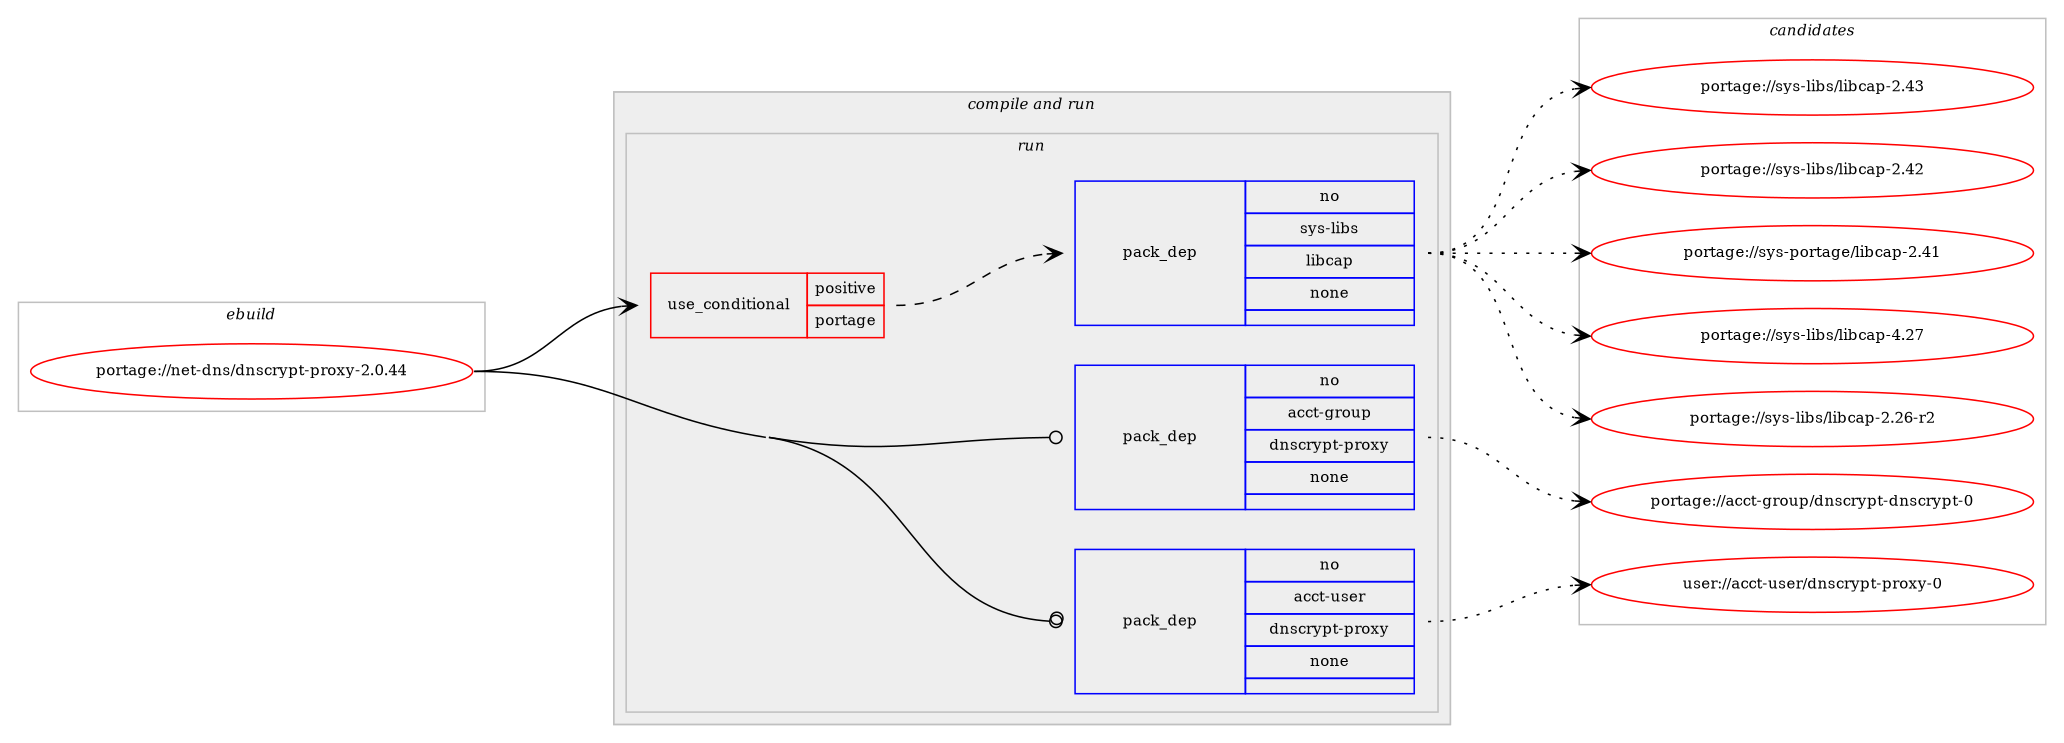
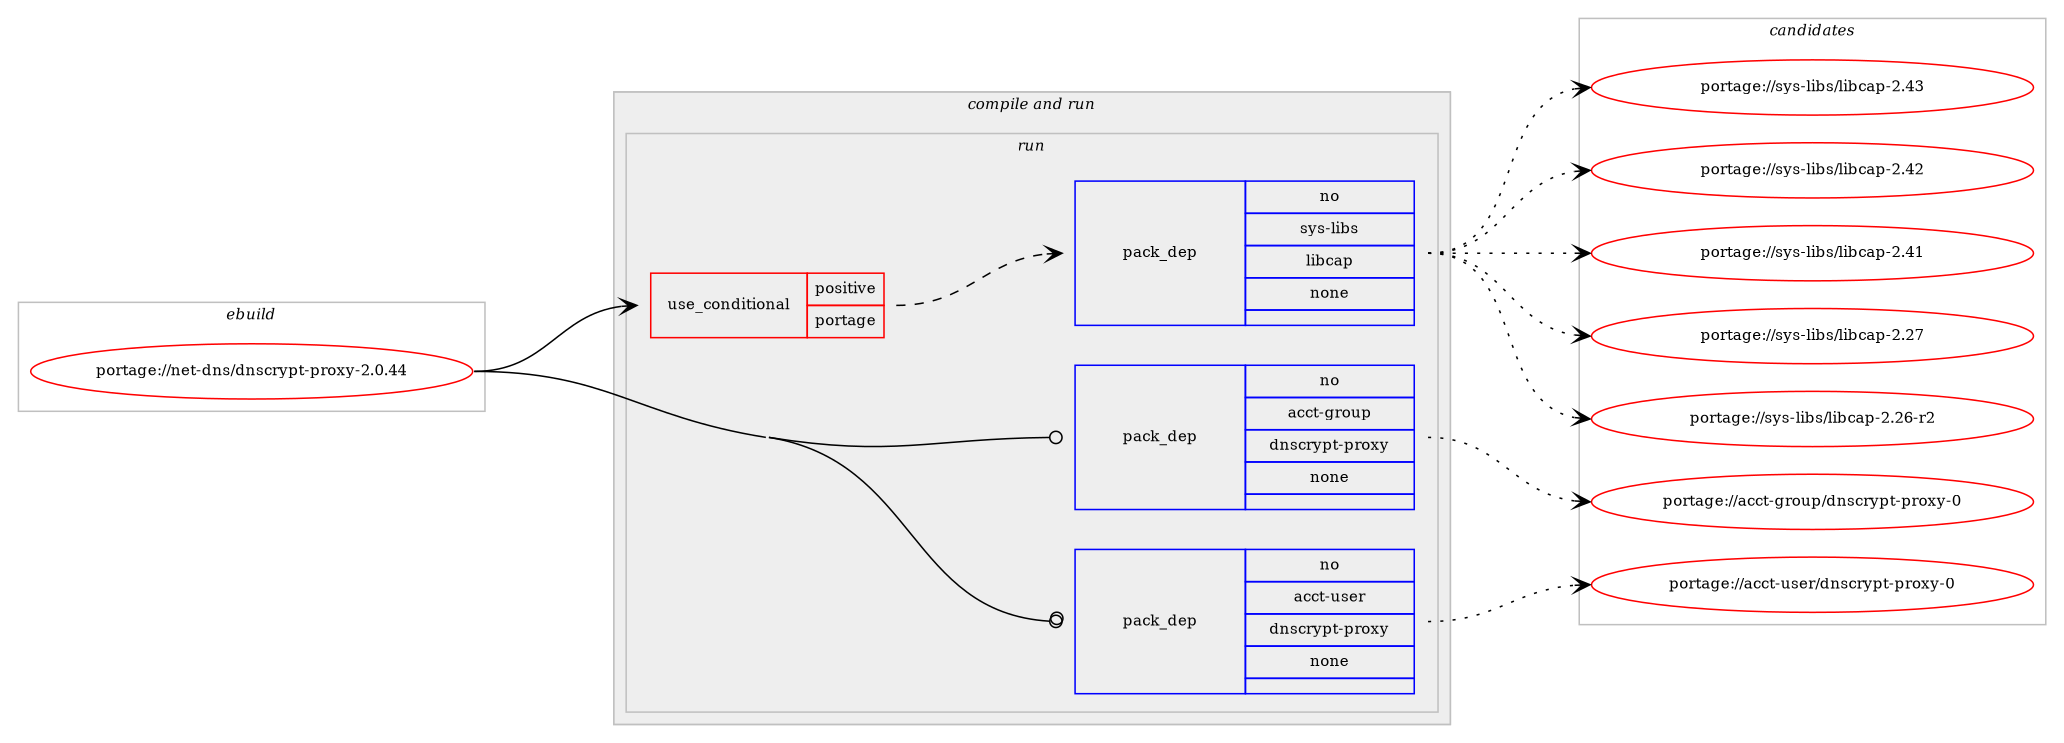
  digraph {
    compound=true
    concentrate=true
    fontname="DejaVu Serif"
    fontsize=10
    newrank=true
    rankdir=LR
    ranksep=1.5
    node [color=red fontname="DejaVu Serif" fontsize=10]
    edge [arrowhead=vee fontname="DejaVu Serif" headport=w style=dotted tailport=e weight=100]
    n1 [label="portage://net-dns/dnscrypt-proxy-2.0.44" width=4]
    n2 [color=blue label=<<TABLE BORDER="0" CELLBORDER="1" CELLSPACING="0" CELLPADDING="4" WIDTH="220"><TR><TD ROWSPAN="6" CELLPADDING="30">pack_dep</TD></TR><TR><TD WIDTH="110">no</TD></TR><TR><TD>sys-libs</TD></TR><TR><TD>libcap</TD></TR><TR><TD>none</TD></TR><TR><TD></TD></TR></TABLE>> shape=none]
    n3 [label=<<TABLE BORDER="0" CELLBORDER="1" CELLSPACING="0" CELLPADDING="4"><TR><TD ROWSPAN="3" CELLPADDING="10">use_conditional</TD></TR><TR><TD>positive</TD></TR><TR><TD>portage</TD></TR></TABLE>> shape=none]
    n4 [color=blue label=<<TABLE BORDER="0" CELLBORDER="1" CELLSPACING="0" CELLPADDING="4" WIDTH="220"><TR><TD ROWSPAN="6" CELLPADDING="30">pack_dep</TD></TR><TR><TD WIDTH="110">no</TD></TR><TR><TD>acct-group</TD></TR><TR><TD>dnscrypt-proxy</TD></TR><TR><TD>none</TD></TR><TR><TD></TD></TR></TABLE>> shape=none]
    n5 [color=blue label=<<TABLE BORDER="0" CELLBORDER="1" CELLSPACING="0" CELLPADDING="4" WIDTH="220"><TR><TD ROWSPAN="6" CELLPADDING="30">pack_dep</TD></TR><TR><TD WIDTH="110">no</TD></TR><TR><TD>acct-user</TD></TR><TR><TD>dnscrypt-proxy</TD></TR><TR><TD>none</TD></TR><TR><TD></TD></TR></TABLE>> shape=none]
    n6 [label="portage://sys-libs/libcap-2.43" width=4]
    n7 [label="portage://sys-libs/libcap-2.42" width=4]
-   n8 [label="portage://sys-portage/libcap-2.41" width=4]
-   n9 [label="portage://sys-libs/libcap-4.27" width=4]
+   n8 [label="portage://sys-libs/libcap-2.41" width=4]
+   n9 [label="portage://sys-libs/libcap-2.27" width=4]
    n10 [label="portage://sys-libs/libcap-2.26-r2" width=4]
-   n11 [label="portage://acct-group/dnscrypt-dnscrypt-0" width=4]
-   n12 [label="user://acct-user/dnscrypt-proxy-0" width=4]
+   n11 [label="portage://acct-group/dnscrypt-proxy-0" width=4]
+   n12 [label="portage://acct-user/dnscrypt-proxy-0" width=4]
    subgraph cluster_1 {
      color=gray
      label=<<i>ebuild</i>>
      rank=same
      n1
    }
    subgraph cluster_2 {
      color=gray
      label=<<i>dependencies</i>>
      subgraph cluster_3 {
        color=gray
        fillcolor="#eeeeee"
        label=<<i>compile</i>>
        style=filled
      }
      subgraph cluster_4 {
        color=gray
        fillcolor="#eeeeee"
        label=<<i>compile and run</i>>
        style=filled
      }
      subgraph cluster_5 {
        color=gray
        fillcolor="#eeeeee"
        label=<<i>run</i>>
        style=filled
        subgraph sub_6 {
          color=gray
          fillcolor="#eeeeee"
          label=<<i>run</i>>
          style=filled
          n3
          subgraph sub_7 {
            color=gray
            fillcolor="#eeeeee"
            label=<<i>run</i>>
            style=filled
            n2
          }
        }
        subgraph sub_8 {
          color=gray
          fillcolor="#eeeeee"
          label=<<i>run</i>>
          style=filled
          n4
        }
        subgraph sub_9 {
          color=gray
          fillcolor="#eeeeee"
          label=<<i>run</i>>
          style=filled
          n5
        }
      }
    }
    subgraph cluster_10 {
      color=gray
      label=<<i>candidates</i>>
      rank=same
      subgraph sub_11 {
        color=black
        label=<<i>candidates</i>>
        nodesep=1
        rank=same
        n6
        n7
        n8
        n9
        n10
      }
      subgraph sub_12 {
        color=black
        label=<<i>candidates</i>>
        nodesep=1
        rank=same
        n11
      }
      subgraph sub_13 {
        color=black
        label=<<i>candidates</i>>
        nodesep=1
        rank=same
        n12
      }
    }
    n1 -> n3 [style=solid weight=20]
    n1 -> n4 [arrowhead=odot style=solid weight=20]
    n1 -> n5 [arrowhead=odot style=solid weight=20]
    n2 -> n6
    n2 -> n7
    n2 -> n8
    n2 -> n9
    n2 -> n10
    n3 -> n2 [style=dashed weight=20]
    n4 -> n11
    n5 -> n12
  }
